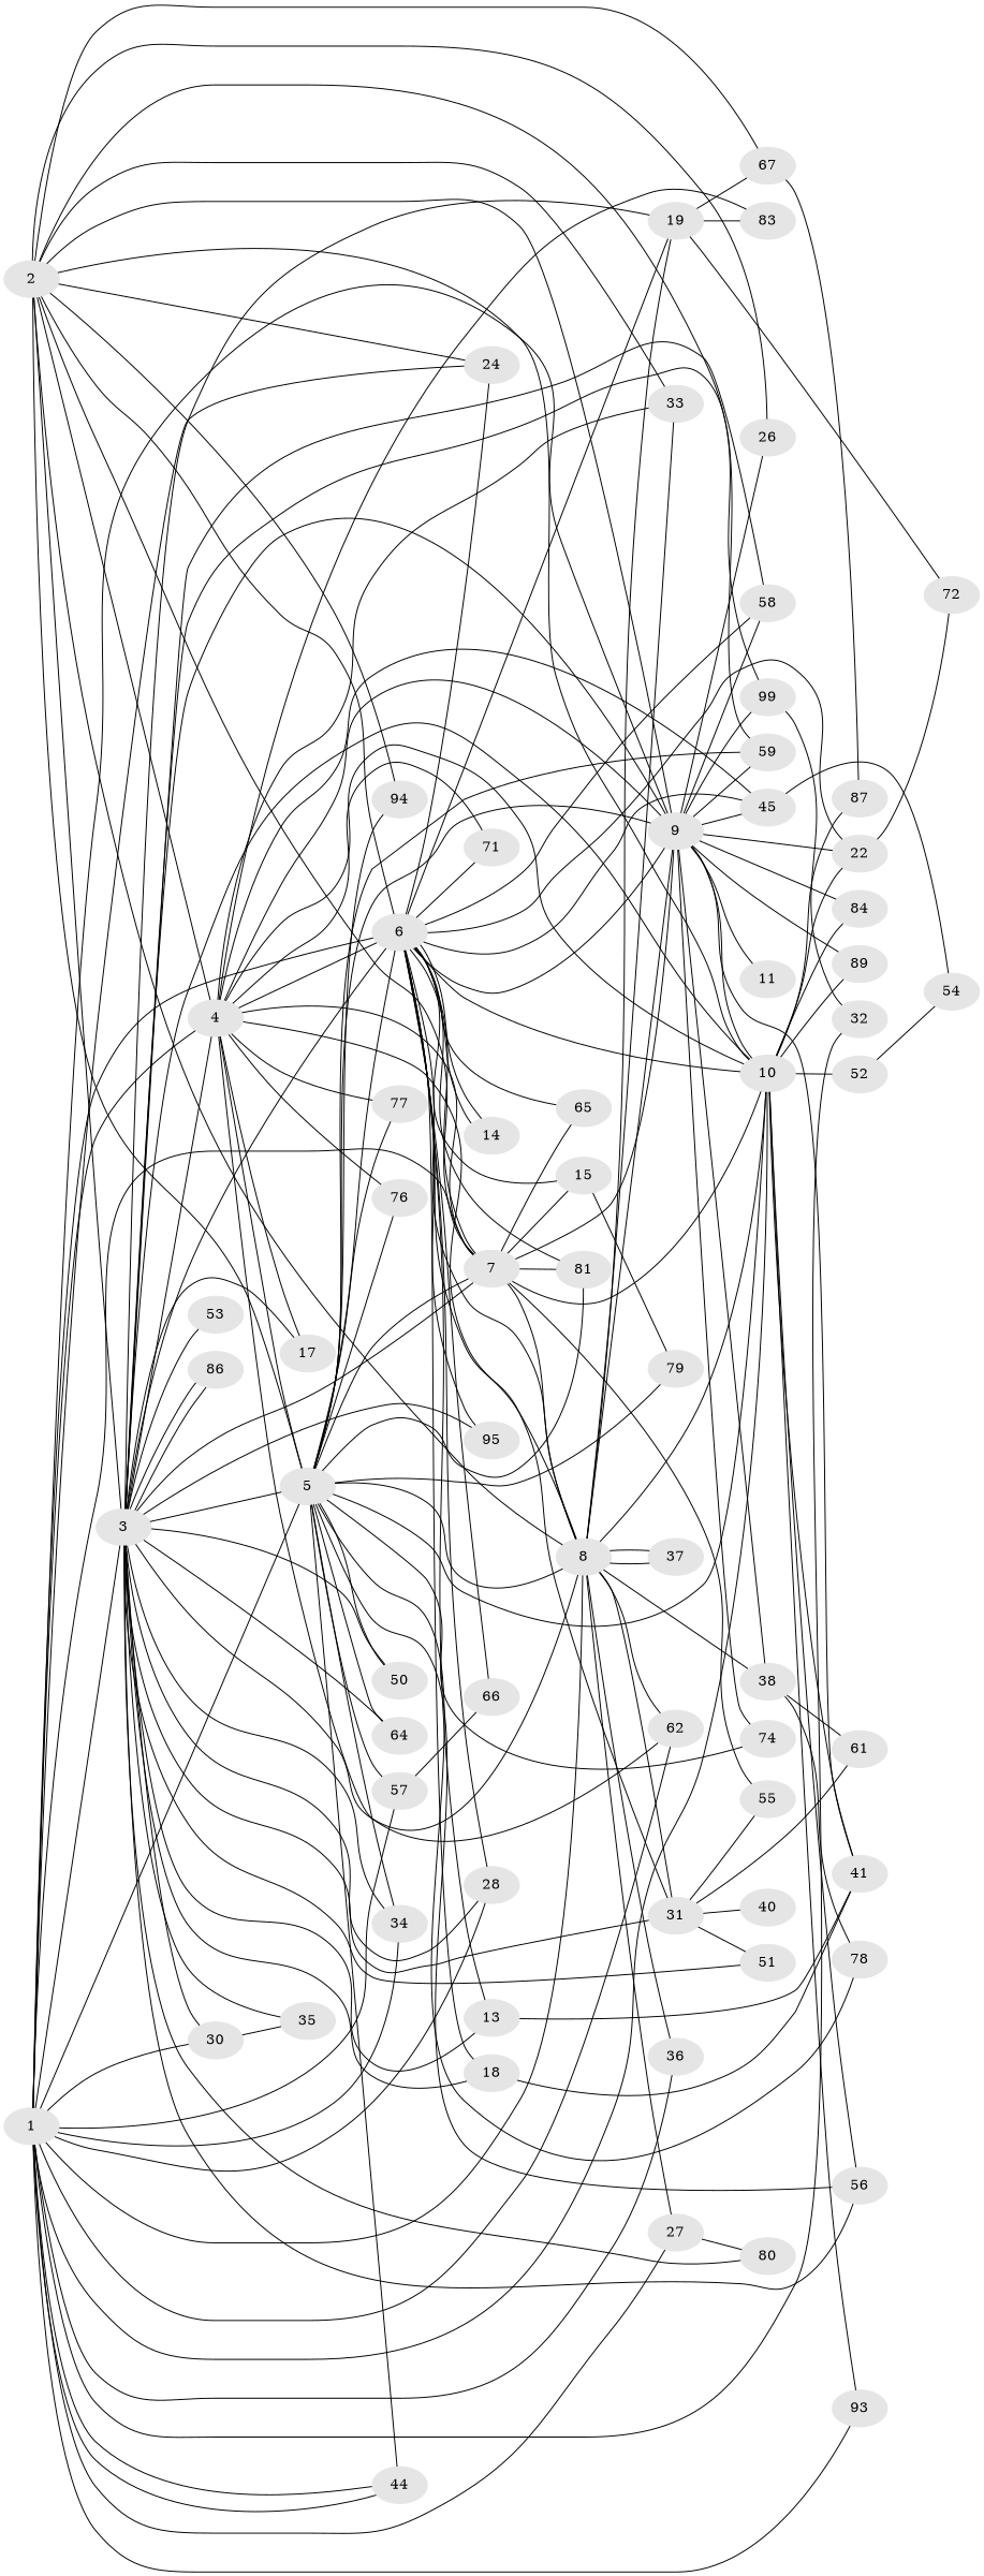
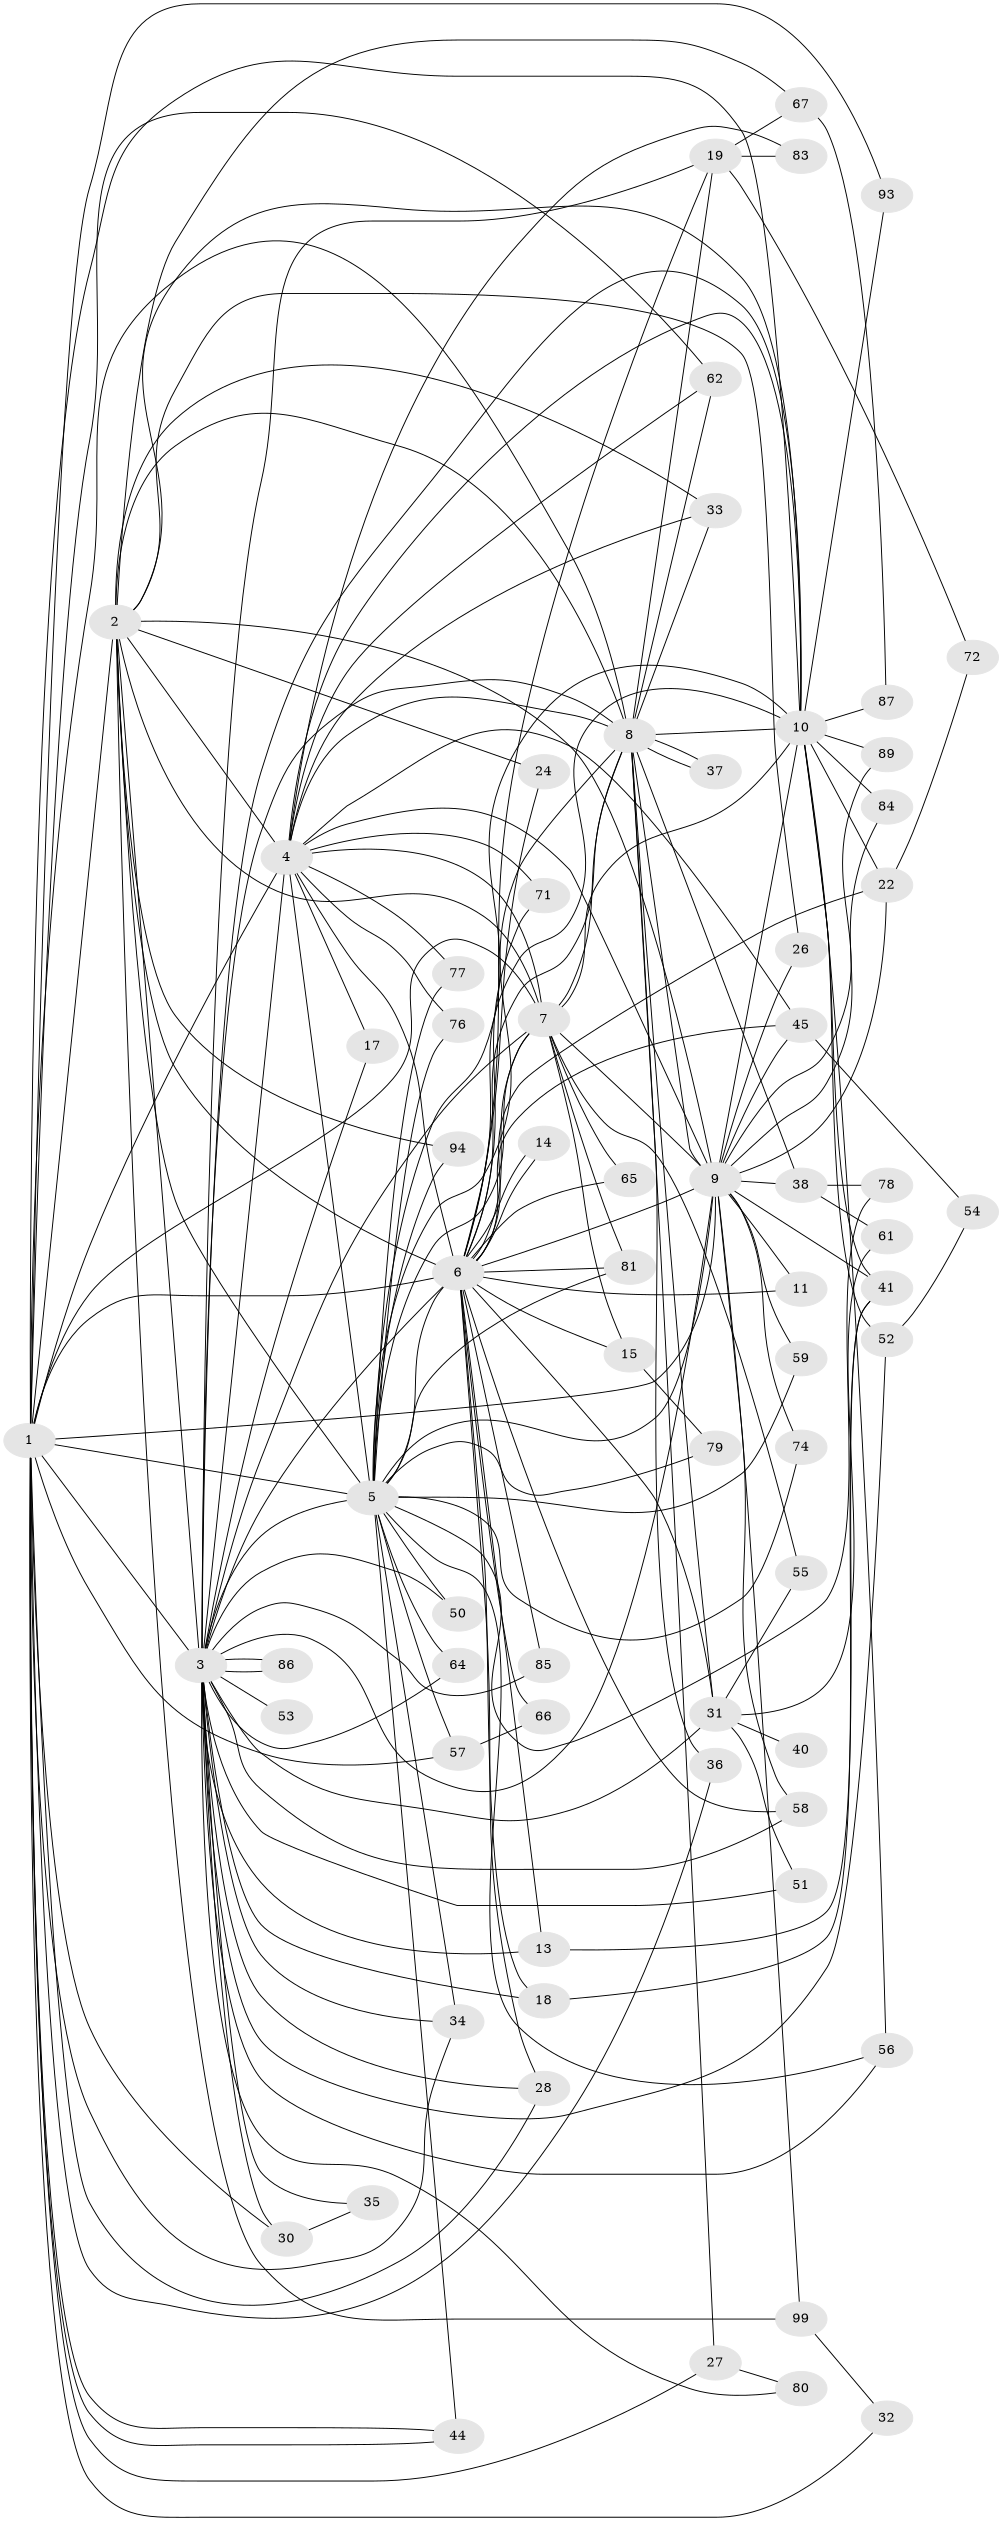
  graph {
    rankdir=LR
    node [color=gray90 style=filled]
    1 [super="+46"]
    2 [super="+49"]
    3 [super="+20"]
    4 [super="+16"]
    5 [super="+48"]
    6 [super="+62"]
    7 [super="+21"]
    8 [super="+12"]
    9 [super="+25"]
    10 [super="+70"]
    27
    28 [super="+82"]
    30 [super="+92"]
    32
    34 [super="+88"]
    36
    44
    57
    n19 [label=62 super="+91"]
    93
    24
    26
    n23 [label=99]
    33 [super="+39"]
    67
    94
    13 [super="+63"]
    17
    18
    19 [super="+47"]
    31 [super="+42"]
    35
    50
    51
    52
    53
    56
    58
    64
    80
-   85 [label=95]
+   85
    86
    45 [super="+60"]
    71
    n45 [label=77]
    76
    83
    59
    74
    78
    79
    81
    11
    14
    15
    22 [super="+43"]
    65
    66
    55
    37 [super="+95"]
    38 [super="+90"]
    41 [super="+68"]
    84
    89
    87
    72
    40
    61 [super="+77"]
    54
-   1 -- 24
+   1 -- 2
    1 -- 3
    1 -- 4
    1 -- 5
    1 -- 6
    1 -- 7
    1 -- 8
    1 -- 9 [weight=2]
    1 -- 10
    1 -- 27
    1 -- 28
    1 -- 30
    1 -- 32
    1 -- 34
    1 -- 36
    1 -- 44
    1 -- 44
    1 -- 57
    1 -- n19
    1 -- 93
    2 -- 3
    2 -- 4
    2 -- 5
    2 -- 6
    2 -- 7
    2 -- 8
    2 -- 9
    2 -- 10 [weight=2]
    2 -- 24
    2 -- 26
    2 -- n23
    2 -- 33
    2 -- 67
    2 -- 94
    3 -- 4
    3 -- 5
    3 -- 6 [weight=2]
    3 -- 7
    3 -- 8 [weight=2]
    3 -- 9
    3 -- 10
    3 -- 28
    3 -- 30 [weight=2]
    3 -- 34
    3 -- 13
    3 -- 17
    3 -- 18
    3 -- 19
    3 -- 31
    3 -- 35
    3 -- 50
    3 -- 51
-   3 -- 59
+   3 -- 52
    3 -- 53
    3 -- 56
    3 -- 58
    3 -- 64
    3 -- 80
    3 -- 85
    3 -- 86
    3 -- 86
    4 -- 5
    4 -- 6 [weight=2]
    4 -- 7 [weight=2]
    4 -- 8
    4 -- 9
    4 -- 10
    4 -- n19
    4 -- 33
    4 -- 17
    4 -- 45
    4 -- 71
    4 -- n45
    4 -- 76
    4 -- 83
    5 -- 6
    5 -- 7
    5 -- 8
    5 -- 9
    5 -- 10
    5 -- 34
    5 -- 44
    5 -- 57
    5 -- 94
    5 -- 50
    5 -- 56
    5 -- 64
    5 -- n45
    5 -- 76
    5 -- 59
    5 -- 74
    5 -- 78
    5 -- 79
    5 -- 81
    6 -- 7
    6 -- 8
    6 -- 9
    6 -- 10
    6 -- 28
    6 -- 24
    6 -- 13
    6 -- 18
    6 -- 19
    6 -- 31
    6 -- 58
    6 -- 85
    6 -- 45
    6 -- 71
    6 -- 81
+   6 -- 11
    6 -- 14
    6 -- 14
    6 -- 15
    6 -- 22
    6 -- 65
    6 -- 66
    7 -- 8
    7 -- 9 [weight=2]
    7 -- 10
    7 -- 81
    7 -- 15
    7 -- 65
    7 -- 55
    8 -- 9
    8 -- 10 [weight=2]
    8 -- 27
    8 -- 36
    8 -- n19
    8 -- 33
    8 -- 19
    8 -- 31
    8 -- 37 [weight=2]
    8 -- 37
    8 -- 38
    9 -- 10
    9 -- 26
    9 -- n23
    9 -- 58
    9 -- 45
    9 -- 59
    9 -- 74
    9 -- 11
    9 -- 22
    9 -- 38 [weight=2]
    9 -- 41
    9 -- 84
    9 -- 89
    10 -- 93
    10 -- 52
    10 -- 56
    10 -- 22
    10 -- 41
    10 -- 84
    10 -- 89
    10 -- 87
    27 -- 80
    30 -- 35
    57 -- 66
    n23 -- 32
    67 -- 87
    13 -- 41
    18 -- 41
    19 -- 67
    19 -- 83
    19 -- 72
    31 -- 51
    31 -- 55
    31 -- 40
    31 -- 61
    52 -- 54
    45 -- 54
    15 -- 79
    22 -- 72
    38 -- 78
    38 -- 61
  }
